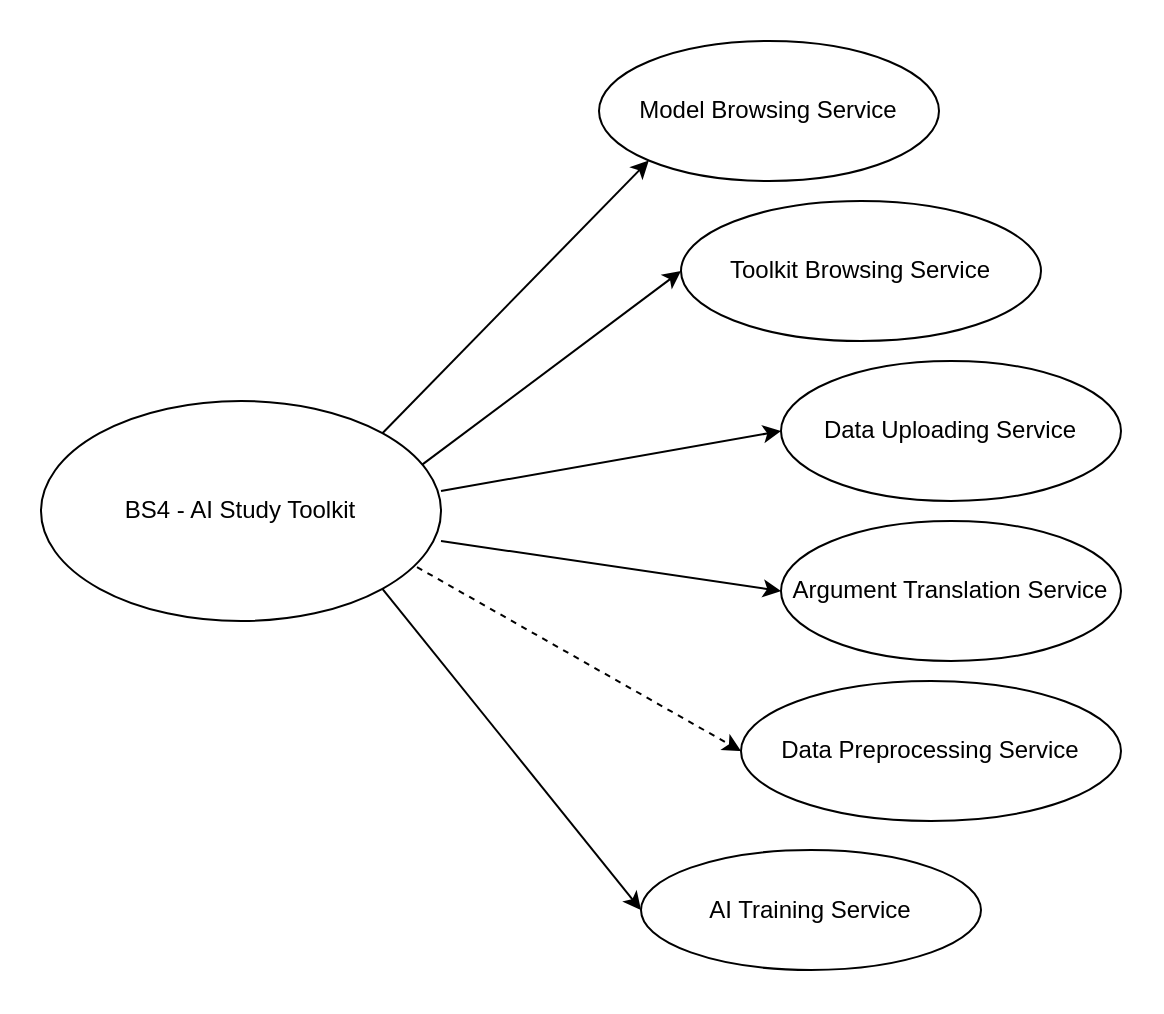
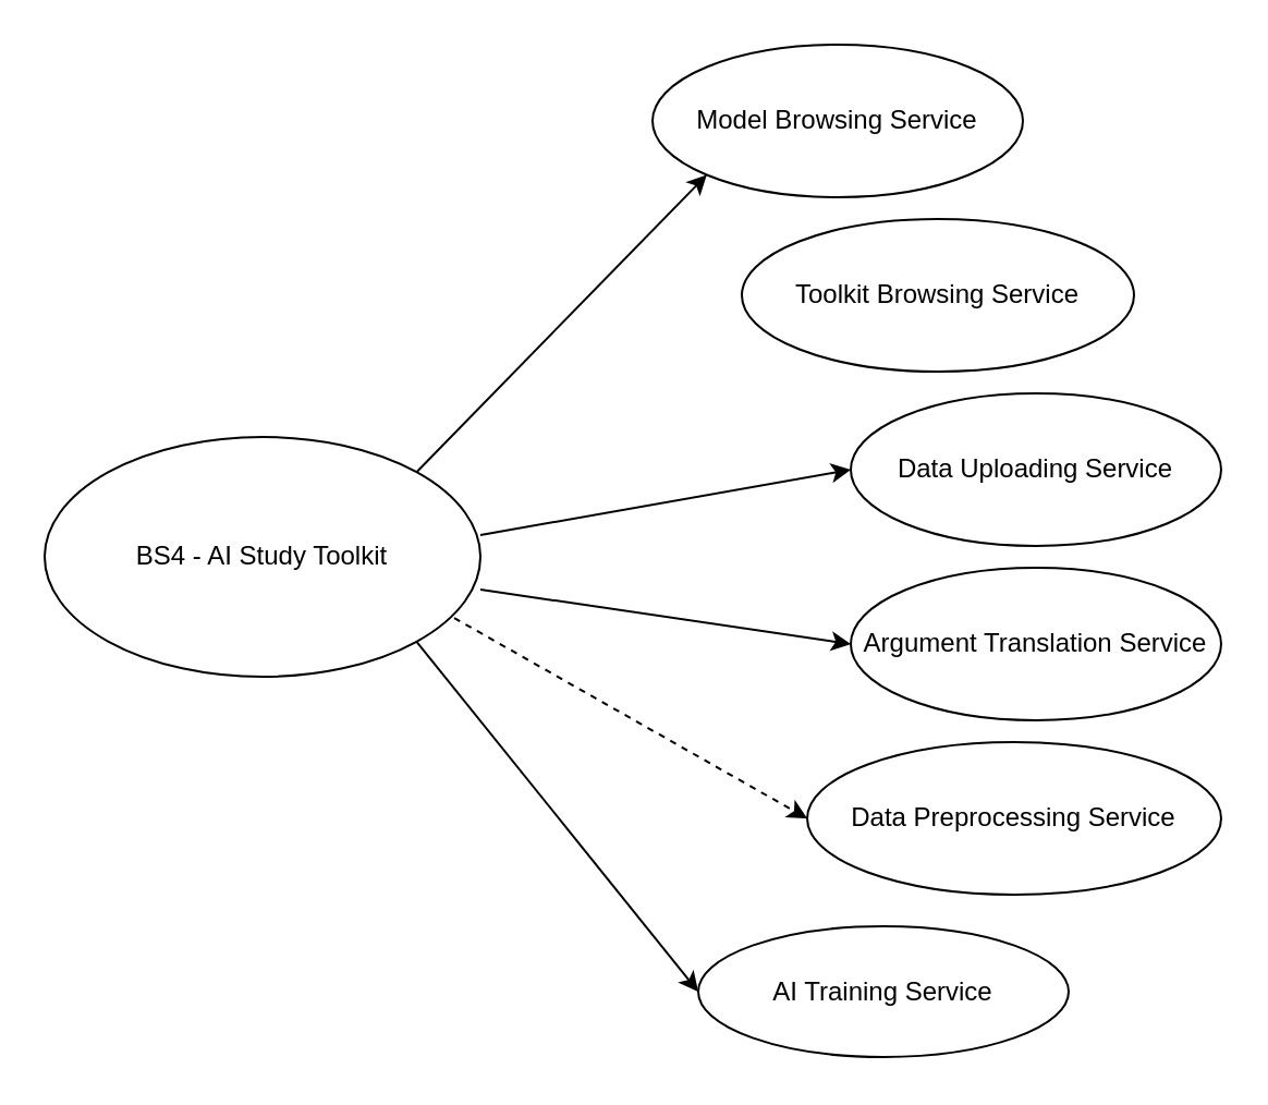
  <mxCell id="0" />
  <mxCell id="1" parent="0" />
  <mxCell id="2" value="BS4 - AI Study Toolkit" style="ellipse;whiteSpace=wrap;html=1;" vertex="1" parent="1"><mxGeometry x="20" y="200" width="200" height="110" as="geometry" /></mxCell>
  <mxCell id="3" value="" style="endArrow=classic;html=1;rounded=0;entryX=0;entryY=1;entryDx=0;entryDy=0;exitX=1;exitY=0;exitDx=0;exitDy=0;" edge="1" parent="1" source="2" target="4"><mxGeometry width="50" height="50" relative="1" as="geometry"><mxPoint x="180" y="220" as="sourcePoint" /><mxPoint x="320" y="130" as="targetPoint" /></mxGeometry></mxCell>
  <mxCell id="4" value="Model Browsing Service" style="ellipse;whiteSpace=wrap;html=1;" vertex="1" parent="1"><mxGeometry x="299" y="20" width="170" height="70" as="geometry" /></mxCell>
  <mxCell id="5" value="Toolkit Browsing Service" style="ellipse;whiteSpace=wrap;html=1;" vertex="1" parent="1"><mxGeometry x="340" y="100" width="180" height="70" as="geometry" /></mxCell>
- <mxCell id="6" value="" style="endArrow=classic;html=1;rounded=0;entryX=0;entryY=0.5;entryDx=0;entryDy=0;exitX=0.953;exitY=0.289;exitDx=0;exitDy=0;exitPerimeter=0;" edge="1" parent="1" source="2" target="5"><mxGeometry width="50" height="50" relative="1" as="geometry"><mxPoint x="220" y="240" as="sourcePoint" /><mxPoint x="270" y="190" as="targetPoint" /></mxGeometry></mxCell>
  <mxCell id="7" value="Data Uploading Service" style="ellipse;whiteSpace=wrap;html=1;" vertex="1" parent="1"><mxGeometry x="390" y="180" width="170" height="70" as="geometry" /></mxCell>
  <mxCell id="8" value="" style="endArrow=classic;html=1;rounded=0;entryX=0;entryY=0.5;entryDx=0;entryDy=0;" edge="1" parent="1" target="7"><mxGeometry width="50" height="50" relative="1" as="geometry"><mxPoint x="220" y="245" as="sourcePoint" /><mxPoint x="310" y="150" as="targetPoint" /></mxGeometry></mxCell>
  <mxCell id="9" value="AI Training Service" style="ellipse;whiteSpace=wrap;html=1;" vertex="1" parent="1"><mxGeometry x="320" y="424.5" width="170" height="60" as="geometry" /></mxCell>
  <mxCell id="10" value="" style="endArrow=classic;html=1;rounded=0;entryX=0;entryY=0.5;entryDx=0;entryDy=0;exitX=1;exitY=1;exitDx=0;exitDy=0;" edge="1" parent="1" source="2" target="9"><mxGeometry width="50" height="50" relative="1" as="geometry"><mxPoint x="210" y="280" as="sourcePoint" /><mxPoint x="350" y="250" as="targetPoint" /></mxGeometry></mxCell>
  <mxCell id="11" value="Data Preprocessing Service" style="ellipse;whiteSpace=wrap;html=1;" vertex="1" parent="1"><mxGeometry x="370" y="340" width="190" height="70" as="geometry" /></mxCell>
  <mxCell id="12" value="" style="endArrow=classic;html=1;rounded=0;entryX=0;entryY=0.5;entryDx=0;entryDy=0;exitX=0.94;exitY=0.755;exitDx=0;exitDy=0;exitPerimeter=0;dashed=1;" edge="1" parent="1" source="2" target="11"><mxGeometry width="50" height="50" relative="1" as="geometry"><mxPoint x="220" y="260" as="sourcePoint" /><mxPoint x="360" y="230" as="targetPoint" /></mxGeometry></mxCell>
  <mxCell id="13" value="Argument Translation Service" style="ellipse;whiteSpace=wrap;html=1;" vertex="1" parent="1"><mxGeometry x="390" y="260" width="170" height="70" as="geometry" /></mxCell>
  <mxCell id="14" value="" style="endArrow=classic;html=1;rounded=0;entryX=0;entryY=0.5;entryDx=0;entryDy=0;" edge="1" parent="1" target="13"><mxGeometry width="50" height="50" relative="1" as="geometry"><mxPoint x="220" y="270" as="sourcePoint" /><mxPoint x="390" y="220" as="targetPoint" /></mxGeometry></mxCell>
